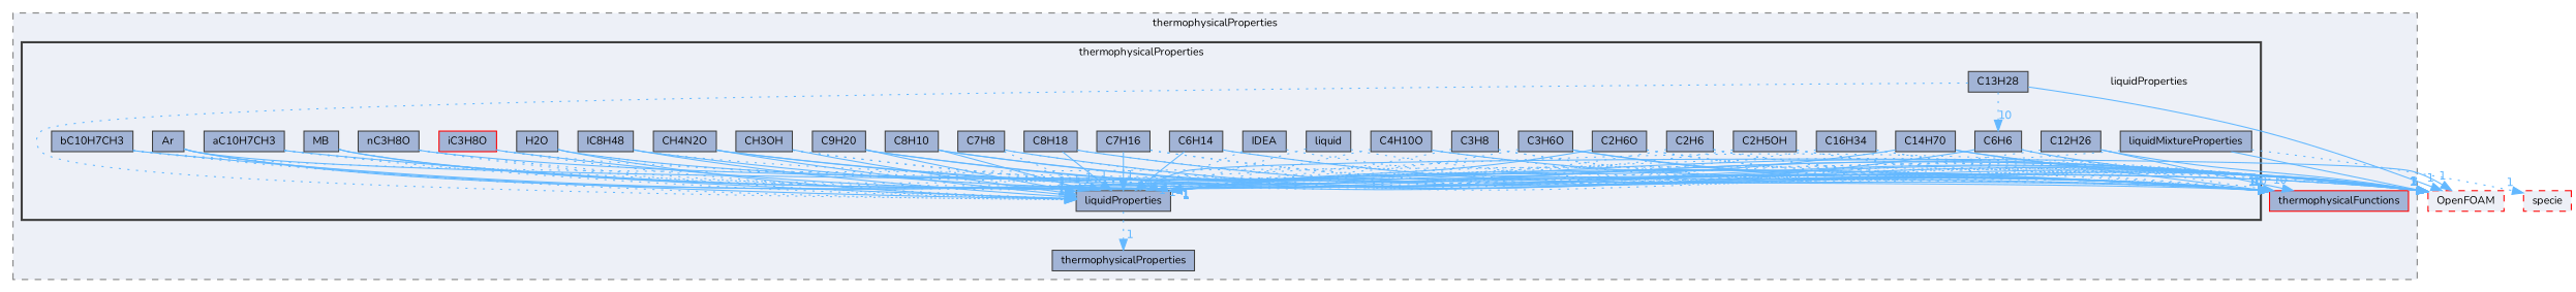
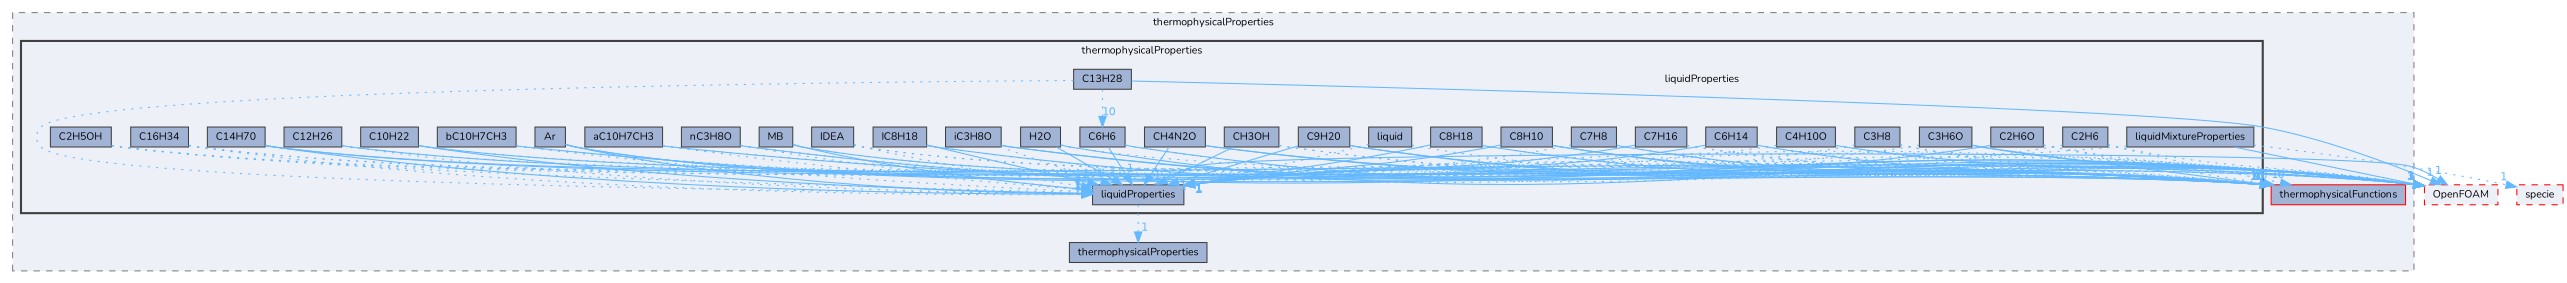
  digraph {
    compound=true
    fontname=Nunito
    node [fontname=Nunito fontsize=10 shape=box color=grey25 fillcolor="#a2b4d6" style=filled]
    edge [color=steelblue1 fontcolor=steelblue1 fontname=Nunito fontsize=10 headlabel=1 labeldistance=1.5 labelfontname=Helvetica labelfontsize=10 style=dotted]
    n1 [height=0.2 label=liquidProperties shape=plaintext width=0.4 color="" fillcolor="" style=""]
    n2 [height=0.2 label=aC10H7CH3 width=0.4]
    n3 [height=0.2 label=Ar width=0.4]
    n4 [height=0.2 label=bC10H7CH3 width=0.4]
+   n5 [height=0.2 label=C10H22 width=0.4]
    n6 [height=0.2 label=C12H26 width=0.4]
    n7 [height=0.2 label=C13H28 width=0.4]
    n8 [height=0.2 label=C14H70 width=0.4]
    n9 [height=0.2 label=C16H34 width=0.4]
    n10 [height=0.2 label=C2H5OH width=0.4]
    n11 [height=0.2 label=C2H6 width=0.4]
    n12 [height=0.2 label=C2H6O width=0.4]
    n13 [height=0.2 label=C3H6O width=0.4]
    n14 [height=0.2 label=C3H8 width=0.4]
    n15 [height=0.2 label=C4H10O width=0.4]
    n16 [height=0.2 label=C6H14 width=0.4]
    n17 [height=0.2 label=C6H6 width=0.4]
    n18 [height=0.2 label=C7H16 width=0.4]
    n19 [height=0.2 label=C7H8 width=0.4]
    n20 [height=0.2 label=C8H10 width=0.4]
    n21 [height=0.2 label=C8H18 width=0.4]
    n22 [height=0.2 label=C9H20 width=0.4]
    n23 [height=0.2 label=CH3OH width=0.4]
    n24 [height=0.2 label=CH4N2O width=0.4]
    n25 [height=0.2 label=H2O width=0.4]
-   n26 [color=red height=0.2 label=iC3H8O width=0.4]
-   n27 [height=0.2 label=IC8H48 width=0.4]
+   n26 [height=0.2 label=iC3H8O width=0.4]
+   n27 [height=0.2 label=IC8H18 width=0.4]
    n28 [height=0.2 label=IDEA width=0.4]
    n29 [height=0.2 label=liquid width=0.4]
    n30 [height=0.2 label=liquidMixtureProperties width=0.4]
    n31 [height=0.2 label=liquidProperties width=0.4]
    n32 [height=0.2 label=MB width=0.4]
    n33 [height=0.2 label=nC3H8O width=0.4]
    n34 [color=red height=0.2 label=thermophysicalFunctions width=0.4]
    n35 [height=0.2 label=thermophysicalProperties width=0.4]
    n36 [color=red fillcolor="#edf0f7" height=0.2 label=OpenFOAM style="filled,dashed" width=0.4]
    n37 [color=red fillcolor="#edf0f7" height=0.2 label=specie style="filled,dashed" width=0.4]
    subgraph cluster_1 {
      bgcolor="#edf0f7"
      fontsize=10
      label=thermophysicalProperties
      pencolor=grey50
      style="filled,dashed"
      n34
      n35
      subgraph cluster_2 {
        bgcolor="#edf0f7"
        fontsize=10
        label=thermophysicalProperties
        pencolor=grey25
        style="filled,bold"
        n1
        n2
        n3
        n4
+       n5
        n6
        n7
        n8
        n9
        n10
        n11
        n12
        n13
        n14
        n15
        n16
        n17
        n18
        n19
        n20
        n21
        n22
        n23
        n24
        n25
        n26
        n27
        n28
        n29
        n30
        n31
        n32
        n33
      }
    }
    n2 -> n31
    n2 -> n34 [headlabel=10 style=solid]
    n2 -> n36
    n3 -> n31 [style=solid]
    n3 -> n34 [headlabel=10 style=solid]
    n3 -> n36 [style=solid]
    n4 -> n31
    n4 -> n34 [headlabel=10 style=solid]
    n4 -> n36
+   n5 -> n31 [style=solid]
+   n5 -> n34 [headlabel=10 style=solid]
+   n5 -> n36
    n6 -> n31
    n6 -> n34 [headlabel=10 style=solid]
-   n6 -> n36 [style=solid]
+   n6 -> n36
    n7 -> n17 [headlabel=10]
    n7 -> n31
    n7 -> n36 [style=solid]
    n8 -> n31 [style=solid]
    n8 -> n34 [headlabel=10 style=solid]
    n8 -> n36 [style=solid]
    n9 -> n31
    n9 -> n34 [headlabel=10]
    n9 -> n36
    n10 -> n31
    n10 -> n34 [headlabel=10]
    n10 -> n36
    n11 -> n31
    n11 -> n34 [headlabel=10]
    n11 -> n36
    n12 -> n31 [style=solid]
    n12 -> n34 [headlabel=10]
    n12 -> n36
    n13 -> n31
    n13 -> n34 [headlabel=10 style=solid]
    n13 -> n36 [style=solid]
    n14 -> n31
    n14 -> n34 [headlabel=10]
    n14 -> n36
    n15 -> n31
    n15 -> n34 [headlabel=10]
    n15 -> n36 [style=solid]
    n16 -> n31 [style=solid]
    n16 -> n34 [headlabel=10 style=solid]
    n16 -> n36
    n17 -> n31 [style=solid]
    n17 -> n34 [headlabel=10]
    n17 -> n36 [style=solid]
    n18 -> n31 [style=solid]
    n18 -> n34 [headlabel=10]
    n18 -> n36
    n19 -> n31
    n19 -> n34 [headlabel=10]
    n19 -> n36 [style=solid]
    n20 -> n31 [style=solid]
    n20 -> n34 [headlabel=9 style=solid]
    n20 -> n36 [style=solid]
    n21 -> n31 [style=solid]
    n21 -> n34 [headlabel=10 style=solid]
    n21 -> n36
    n22 -> n31 [style=solid]
    n22 -> n34 [headlabel=10 style=solid]
    n22 -> n36 [style=solid]
    n23 -> n31 [style=solid]
    n23 -> n34 [headlabel=10]
    n23 -> n36
    n24 -> n31 [style=solid]
    n24 -> n34 [headlabel=10 style=solid]
    n24 -> n36 [style=solid]
    n25 -> n31 [style=solid]
    n25 -> n34 [headlabel=9]
    n25 -> n36 [style=solid]
    n26 -> n31
-   n26 -> n34 [headlabel=9]
+   n26 -> n34 [headlabel=9 style=solid]
    n26 -> n36 [style=solid]
    n27 -> n31 [style=solid]
    n27 -> n34 [headlabel=10]
    n27 -> n36 [style=solid]
    n28 -> n31
+   n28 -> n34 [headlabel=9]
    n28 -> n36
    n29 -> n31
    n29 -> n36 [headlabel=3]
    n30 -> n31
    n30 -> n36 [headlabel=3 style=solid]
    n30 -> n37
    n31 -> n35
    n31 -> n36 [style=solid]
    n32 -> n31 [style=solid]
    n32 -> n34 [headlabel=10 style=solid]
    n32 -> n36
    n33 -> n31
    n33 -> n34 [headlabel=9 style=solid]
    n33 -> n36
  }
